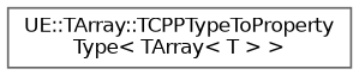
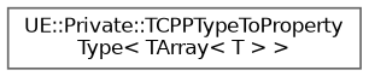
  digraph {
    rankdir=LR
-   n1 [color=grey40 fillcolor=white fontname=Helvetica fontsize=10 height=0.2 label="UE::TArray::TCPPTypeToProperty\lType\< TArray\< T \> \>" shape=box style=filled width=0.4]
+   n1 [color=grey40 fillcolor=white fontname=Helvetica fontsize=10 height=0.2 label="UE::Private::TCPPTypeToProperty\lType\< TArray\< T \> \>" shape=box style=filled width=0.4]
  }
